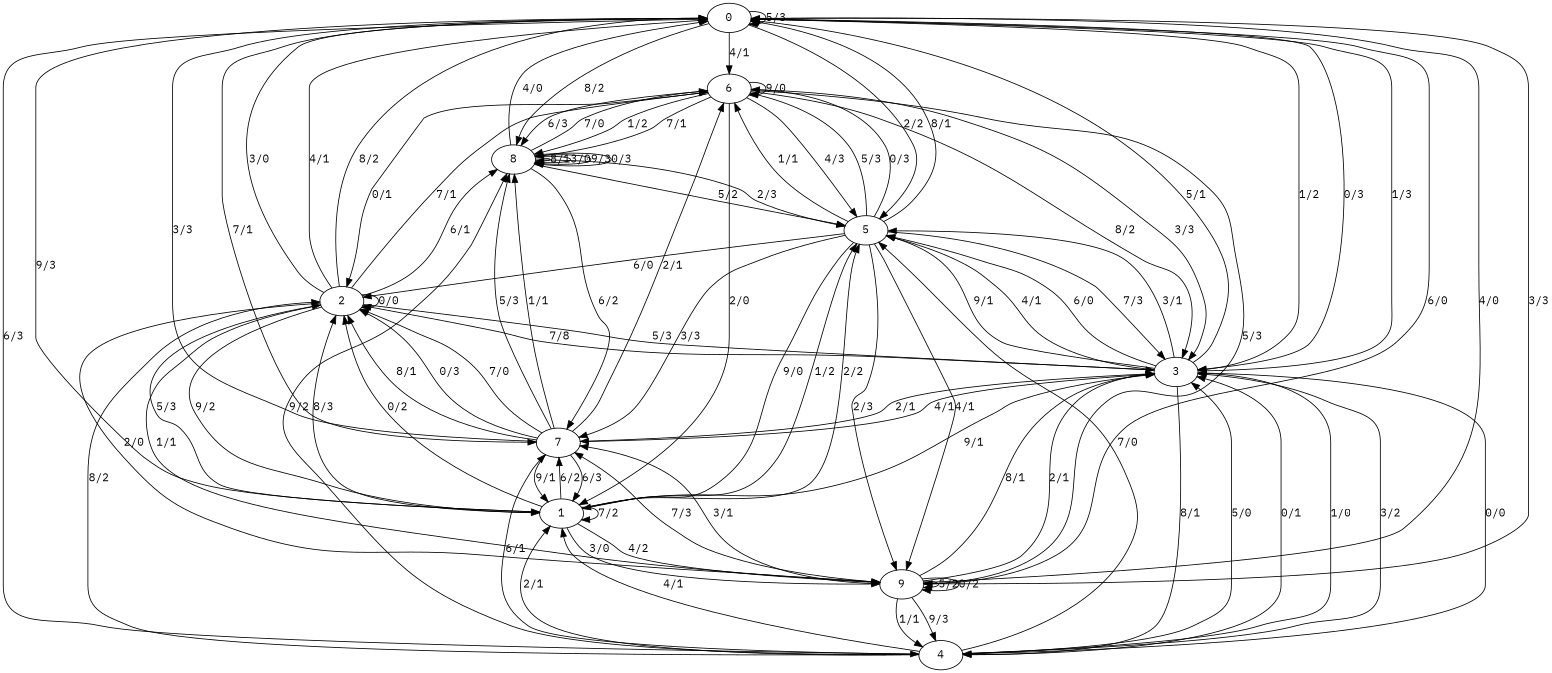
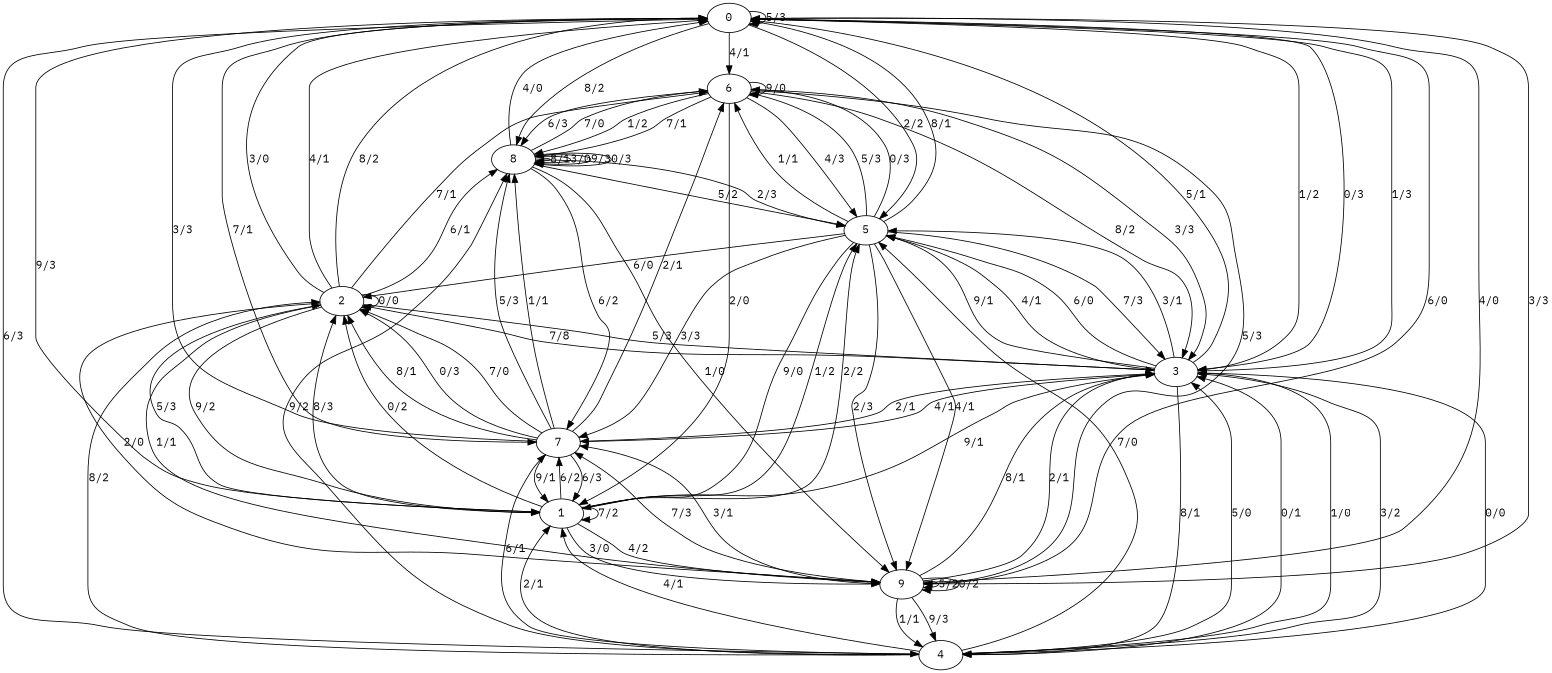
  digraph {
    fontname="IBM Plex Mono"
    node [fontname="IBM Plex Mono"]
    edge [fontname="IBM Plex Mono"]
    0
    6
    8
    1
    9
    4
    3
    7
    5
    2
    0 -> 0 [label="5/3"]
    0 -> 6 [label="4/1"]
    0 -> 8 [label="8/2"]
    0 -> 1 [label="9/3"]
    0 -> 9 [label="3/3"]
    0 -> 4 [label="6/3"]
    0 -> 3 [label="0/3"]
    0 -> 3 [label="1/2"]
    0 -> 7 [label="7/1"]
    0 -> 5 [label="2/2"]
    6 -> 6 [label="9/0"]
    6 -> 8 [label="1/2"]
    6 -> 8 [label="7/1"]
    6 -> 8 [label="6/3"]
    6 -> 1 [label="2/0"]
    6 -> 9 [label="5/3"]
    6 -> 3 [label="8/2"]
    6 -> 3 [label="3/3"]
    6 -> 5 [label="4/3"]
-   6 -> 2 [label="0/1"]
    8 -> 0 [label="4/0"]
    8 -> 6 [label="7/0"]
    8 -> 8 [label="8/1"]
    8 -> 8 [label="3/0"]
    8 -> 8 [label="9/3"]
    8 -> 8 [label="0/3"]
+   8 -> 9 [label="1/0"]
    8 -> 7 [label="6/2"]
    8 -> 5 [label="5/2"]
    8 -> 5 [label="2/3"]
    1 -> 1 [label="7/2"]
    1 -> 9 [label="3/0"]
    1 -> 9 [label="4/2"]
    1 -> 3 [label="9/1"]
    1 -> 7 [label="6/2"]
    1 -> 5 [label="2/2"]
    1 -> 5 [label="1/2"]
    1 -> 2 [label="8/3"]
    1 -> 2 [label="0/2"]
    1 -> 2 [label="5/3"]
    9 -> 0 [label="6/0"]
    9 -> 0 [label="4/0"]
    9 -> 9 [label="5/2"]
    9 -> 9 [label="0/2"]
    9 -> 4 [label="9/3"]
    9 -> 4 [label="1/1"]
    9 -> 3 [label="2/1"]
    9 -> 3 [label="8/1"]
    9 -> 7 [label="3/1"]
    9 -> 7 [label="7/3"]
    4 -> 8 [label="9/2"]
    4 -> 1 [label="2/1"]
    4 -> 1 [label="4/1"]
    4 -> 3 [label="5/0"]
    4 -> 3 [label="0/1"]
    4 -> 3 [label="1/0"]
    4 -> 3 [label="3/2"]
    4 -> 7 [label="6/1"]
    4 -> 5 [label="7/0"]
    4 -> 2 [label="8/2"]
    3 -> 0 [label="1/3"]
    3 -> 0 [label="5/1"]
    3 -> 4 [label="8/1"]
    3 -> 4 [label="0/0"]
    3 -> 7 [label="2/1"]
    3 -> 5 [label="3/1"]
    3 -> 5 [label="9/1"]
    3 -> 5 [label="4/1"]
    3 -> 5 [label="6/0"]
    3 -> 2 [label="7/8"]
    7 -> 0 [label="3/3"]
    7 -> 6 [label="2/1"]
    7 -> 8 [label="5/3"]
    7 -> 8 [label="1/1"]
    7 -> 1 [label="9/1"]
    7 -> 1 [label="6/3"]
    7 -> 3 [label="4/1"]
    7 -> 2 [label="0/3"]
    7 -> 2 [label="7/0"]
    7 -> 2 [label="8/1"]
    5 -> 0 [label="8/1"]
    5 -> 6 [label="5/3"]
    5 -> 6 [label="0/3"]
    5 -> 6 [label="1/1"]
    5 -> 1 [label="9/0"]
    5 -> 9 [label="2/3"]
    5 -> 9 [label="4/1"]
    5 -> 3 [label="7/3"]
    5 -> 7 [label="3/3"]
    5 -> 2 [label="6/0"]
    2 -> 0 [label="8/2"]
    2 -> 0 [label="3/0"]
    2 -> 0 [label="4/1"]
    2 -> 6 [label="7/1"]
    2 -> 8 [label="6/1"]
    2 -> 1 [label="9/2"]
    2 -> 9 [label="1/1"]
    2 -> 9 [label="2/0"]
    2 -> 3 [label="5/3"]
    2 -> 2 [label="0/0"]
  }
